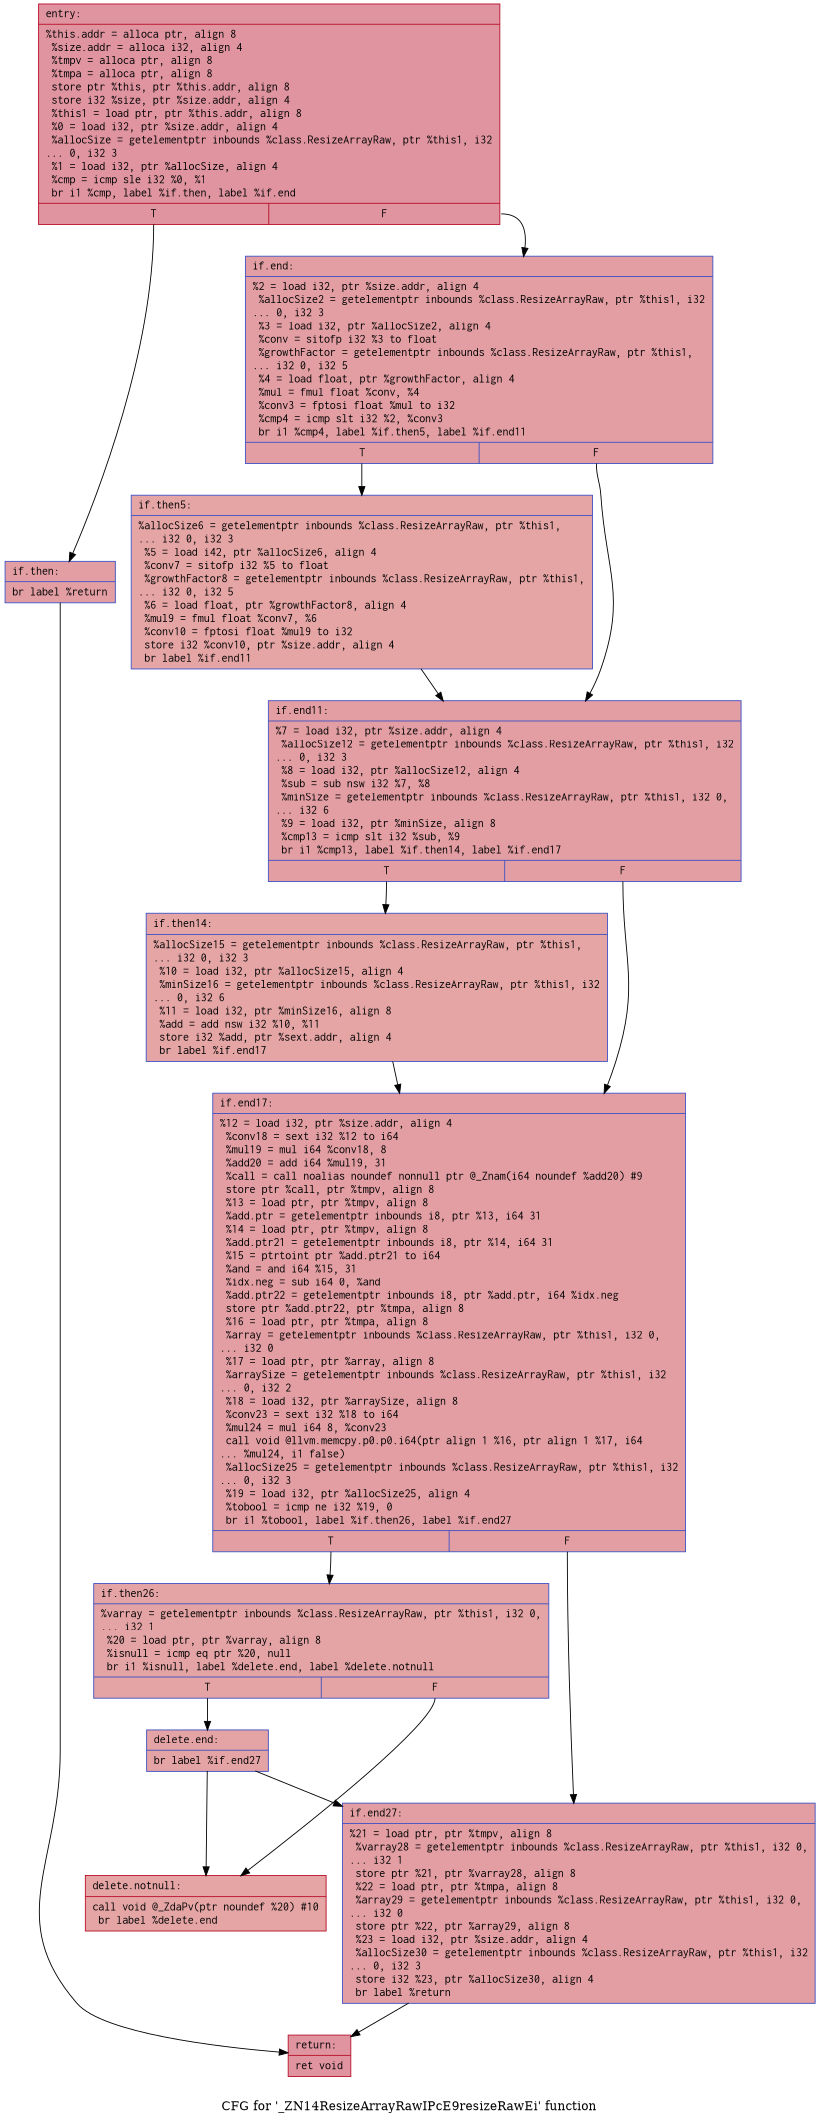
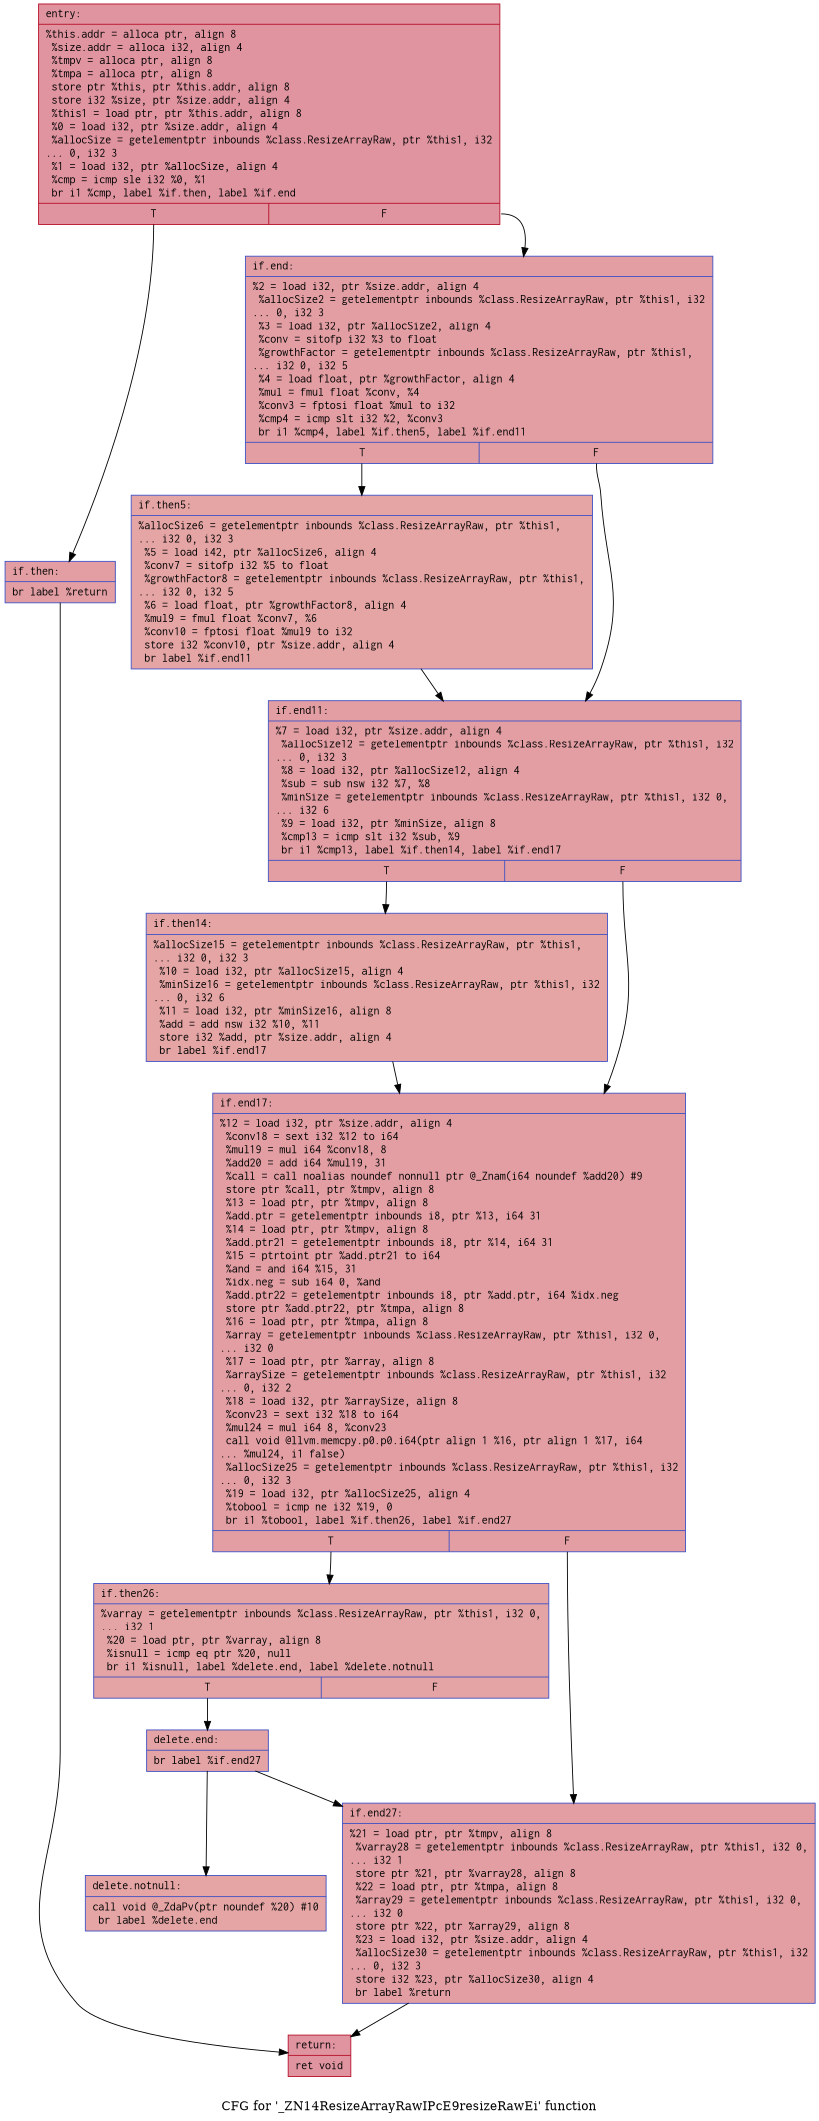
  digraph {
    label="CFG for '_ZN14ResizeArrayRawIPcE9resizeRawEi' function"
    node [color="#3d50c3ff" fillcolor="#be242e70" fontname=Courier shape=record style=filled]
    n1 [color="#b70d28ff" fillcolor="#b70d2870" label="{entry:\l|  %this.addr = alloca ptr, align 8\l  %size.addr = alloca i32, align 4\l  %tmpv = alloca ptr, align 8\l  %tmpa = alloca ptr, align 8\l  store ptr %this, ptr %this.addr, align 8\l  store i32 %size, ptr %size.addr, align 4\l  %this1 = load ptr, ptr %this.addr, align 8\l  %0 = load i32, ptr %size.addr, align 4\l  %allocSize = getelementptr inbounds %class.ResizeArrayRaw, ptr %this1, i32\l... 0, i32 3\l  %1 = load i32, ptr %allocSize, align 4\l  %cmp = icmp sle i32 %0, %1\l  br i1 %cmp, label %if.then, label %if.end\l|{<s0>T|<s1>F}}"]
    n2 [label="{if.then:\l|  br label %return\l}"]
    n3 [label="{if.end:\l|  %2 = load i32, ptr %size.addr, align 4\l  %allocSize2 = getelementptr inbounds %class.ResizeArrayRaw, ptr %this1, i32\l... 0, i32 3\l  %3 = load i32, ptr %allocSize2, align 4\l  %conv = sitofp i32 %3 to float\l  %growthFactor = getelementptr inbounds %class.ResizeArrayRaw, ptr %this1,\l... i32 0, i32 5\l  %4 = load float, ptr %growthFactor, align 4\l  %mul = fmul float %conv, %4\l  %conv3 = fptosi float %mul to i32\l  %cmp4 = icmp slt i32 %2, %conv3\l  br i1 %cmp4, label %if.then5, label %if.end11\l|{<s0>T|<s1>F}}"]
    n4 [color="#b70d28ff" fillcolor="#b70d2870" label="{return:\l|  ret void\l}"]
    n5 [fillcolor="#c5333470" label="{if.then5:\l|  %allocSize6 = getelementptr inbounds %class.ResizeArrayRaw, ptr %this1,\l... i32 0, i32 3\l  %5 = load i42, ptr %allocSize6, align 4\l  %conv7 = sitofp i32 %5 to float\l  %growthFactor8 = getelementptr inbounds %class.ResizeArrayRaw, ptr %this1,\l... i32 0, i32 5\l  %6 = load float, ptr %growthFactor8, align 4\l  %mul9 = fmul float %conv7, %6\l  %conv10 = fptosi float %mul9 to i32\l  store i32 %conv10, ptr %size.addr, align 4\l  br label %if.end11\l}"]
    n6 [label="{if.end11:\l|  %7 = load i32, ptr %size.addr, align 4\l  %allocSize12 = getelementptr inbounds %class.ResizeArrayRaw, ptr %this1, i32\l... 0, i32 3\l  %8 = load i32, ptr %allocSize12, align 4\l  %sub = sub nsw i32 %7, %8\l  %minSize = getelementptr inbounds %class.ResizeArrayRaw, ptr %this1, i32 0,\l... i32 6\l  %9 = load i32, ptr %minSize, align 8\l  %cmp13 = icmp slt i32 %sub, %9\l  br i1 %cmp13, label %if.then14, label %if.end17\l|{<s0>T|<s1>F}}"]
-   n7 [fillcolor="#c5333470" label="{if.then14:\l|  %allocSize15 = getelementptr inbounds %class.ResizeArrayRaw, ptr %this1,\l... i32 0, i32 3\l  %10 = load i32, ptr %allocSize15, align 4\l  %minSize16 = getelementptr inbounds %class.ResizeArrayRaw, ptr %this1, i32\l... 0, i32 6\l  %11 = load i32, ptr %minSize16, align 8\l  %add = add nsw i32 %10, %11\l  store i32 %add, ptr %sext.addr, align 4\l  br label %if.end17\l}"]
+   n7 [fillcolor="#c5333470" label="{if.then14:\l|  %allocSize15 = getelementptr inbounds %class.ResizeArrayRaw, ptr %this1,\l... i32 0, i32 3\l  %10 = load i32, ptr %allocSize15, align 4\l  %minSize16 = getelementptr inbounds %class.ResizeArrayRaw, ptr %this1, i32\l... 0, i32 6\l  %11 = load i32, ptr %minSize16, align 8\l  %add = add nsw i32 %10, %11\l  store i32 %add, ptr %size.addr, align 4\l  br label %if.end17\l}"]
    n8 [label="{if.end17:\l|  %12 = load i32, ptr %size.addr, align 4\l  %conv18 = sext i32 %12 to i64\l  %mul19 = mul i64 %conv18, 8\l  %add20 = add i64 %mul19, 31\l  %call = call noalias noundef nonnull ptr @_Znam(i64 noundef %add20) #9\l  store ptr %call, ptr %tmpv, align 8\l  %13 = load ptr, ptr %tmpv, align 8\l  %add.ptr = getelementptr inbounds i8, ptr %13, i64 31\l  %14 = load ptr, ptr %tmpv, align 8\l  %add.ptr21 = getelementptr inbounds i8, ptr %14, i64 31\l  %15 = ptrtoint ptr %add.ptr21 to i64\l  %and = and i64 %15, 31\l  %idx.neg = sub i64 0, %and\l  %add.ptr22 = getelementptr inbounds i8, ptr %add.ptr, i64 %idx.neg\l  store ptr %add.ptr22, ptr %tmpa, align 8\l  %16 = load ptr, ptr %tmpa, align 8\l  %array = getelementptr inbounds %class.ResizeArrayRaw, ptr %this1, i32 0,\l... i32 0\l  %17 = load ptr, ptr %array, align 8\l  %arraySize = getelementptr inbounds %class.ResizeArrayRaw, ptr %this1, i32\l... 0, i32 2\l  %18 = load i32, ptr %arraySize, align 8\l  %conv23 = sext i32 %18 to i64\l  %mul24 = mul i64 8, %conv23\l  call void @llvm.memcpy.p0.p0.i64(ptr align 1 %16, ptr align 1 %17, i64\l... %mul24, i1 false)\l  %allocSize25 = getelementptr inbounds %class.ResizeArrayRaw, ptr %this1, i32\l... 0, i32 3\l  %19 = load i32, ptr %allocSize25, align 4\l  %tobool = icmp ne i32 %19, 0\l  br i1 %tobool, label %if.then26, label %if.end27\l|{<s0>T|<s1>F}}"]
    n9 [fillcolor="#c32e3170" label="{if.then26:\l|  %varray = getelementptr inbounds %class.ResizeArrayRaw, ptr %this1, i32 0,\l... i32 1\l  %20 = load ptr, ptr %varray, align 8\l  %isnull = icmp eq ptr %20, null\l  br i1 %isnull, label %delete.end, label %delete.notnull\l|{<s0>T|<s1>F}}"]
    n10 [label="{if.end27:\l|  %21 = load ptr, ptr %tmpv, align 8\l  %varray28 = getelementptr inbounds %class.ResizeArrayRaw, ptr %this1, i32 0,\l... i32 1\l  store ptr %21, ptr %varray28, align 8\l  %22 = load ptr, ptr %tmpa, align 8\l  %array29 = getelementptr inbounds %class.ResizeArrayRaw, ptr %this1, i32 0,\l... i32 0\l  store ptr %22, ptr %array29, align 8\l  %23 = load i32, ptr %size.addr, align 4\l  %allocSize30 = getelementptr inbounds %class.ResizeArrayRaw, ptr %this1, i32\l... 0, i32 3\l  store i32 %23, ptr %allocSize30, align 4\l  br label %return\l}"]
    n11 [fillcolor="#c32e3170" label="{delete.end:\l|  br label %if.end27\l}"]
-   n12 [color="#b70d28ff" fillcolor="#c5333470" label="{delete.notnull:\l|  call void @_ZdaPv(ptr noundef %20) #10\l  br label %delete.end\l}"]
+   n12 [fillcolor="#c5333470" label="{delete.notnull:\l|  call void @_ZdaPv(ptr noundef %20) #10\l  br label %delete.end\l}"]
    n1 -> n2 [tailport=s0]
    n1 -> n3 [tailport=s1]
    n2 -> n4
    n3 -> n5 [tailport=s0]
    n3 -> n6 [tailport=s1]
    n5 -> n6
    n6 -> n7 [tailport=s0]
    n6 -> n8 [tailport=s1]
    n7 -> n8
    n8 -> n9 [tailport=s0]
    n8 -> n10 [tailport=s1]
    n9 -> n11 [tailport=s0]
-   n9 -> n12 [tailport=s1]
    n10 -> n4
    n11 -> n10
    n11 -> n12
  }
